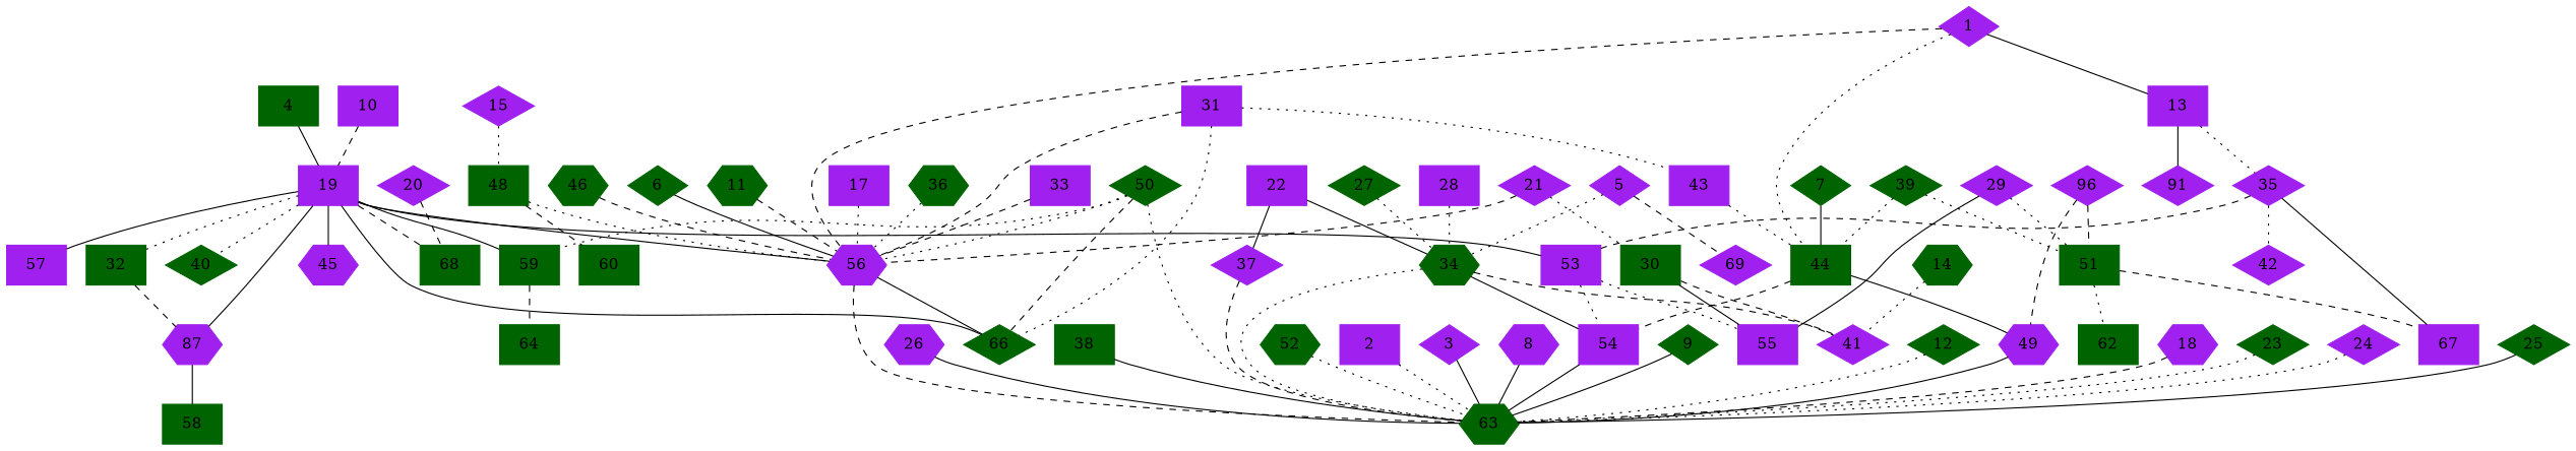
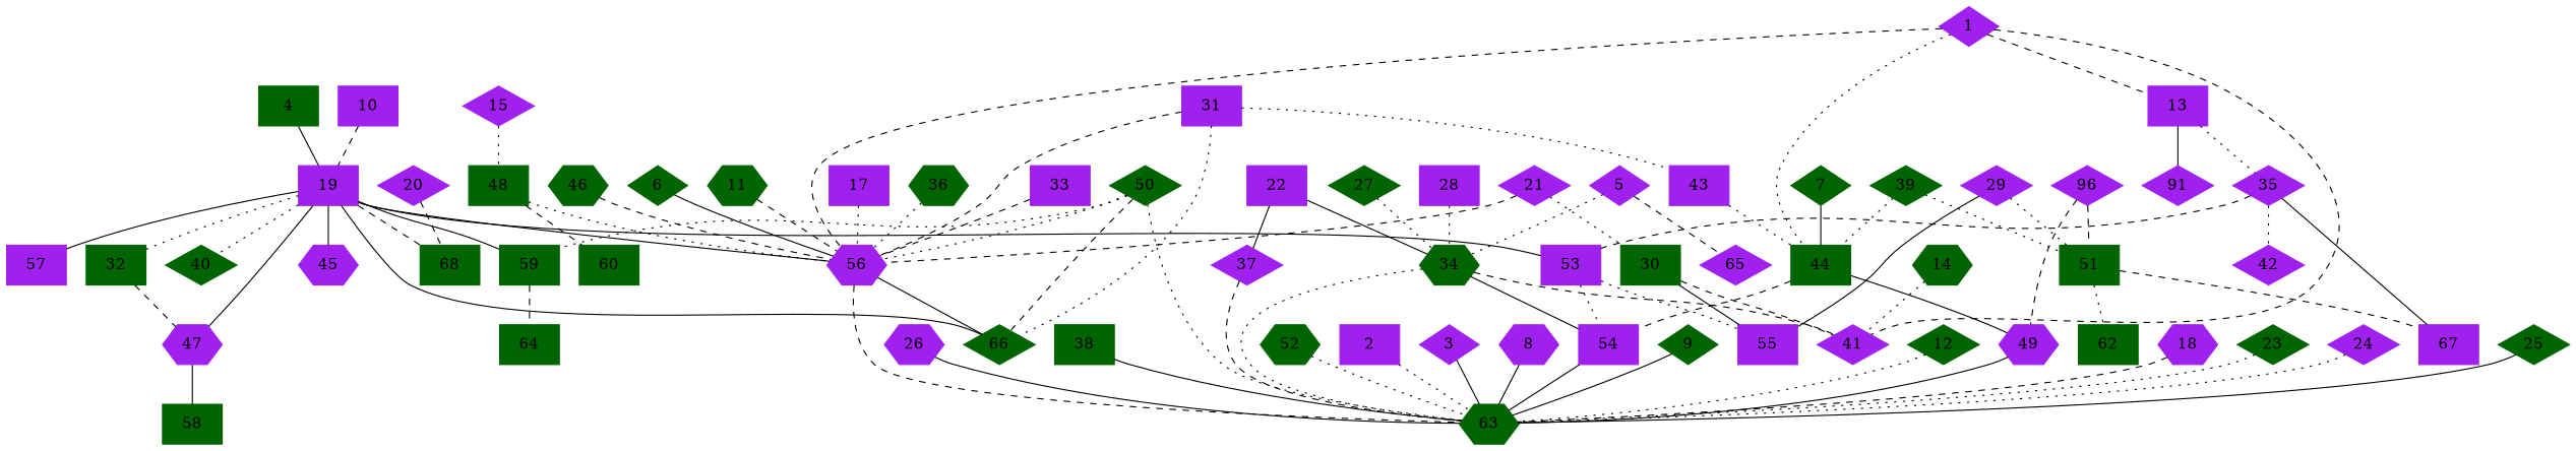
  graph {
    node [color=purple shape=box style=filled]
    edge [style=dotted weight=1.0]
    1 [shape=diamond]
    13
    41 [shape=diamond]
    44 [color=darkgreen]
    56 [shape=hexagon]
    35 [shape=diamond]
    n7 [label=91 shape=diamond]
    49 [shape=hexagon]
    54
    63 [color=darkgreen shape=hexagon]
    66 [color=darkgreen shape=diamond]
    2
    3 [shape=diamond]
    4 [color=darkgreen]
    19
    32 [color=darkgreen]
    40 [color=darkgreen shape=diamond]
    45 [shape=hexagon]
-   47 [shape=hexagon label=87]
+   47 [shape=hexagon]
    53
    57
    59 [color=darkgreen]
    68 [color=darkgreen]
    5 [shape=diamond]
    34 [color=darkgreen shape=hexagon]
-   65 [shape=diamond label=69]
+   65 [shape=diamond]
    6 [color=darkgreen shape=diamond]
    7 [color=darkgreen shape=diamond]
    8 [shape=hexagon]
    9 [color=darkgreen shape=diamond]
    10
    11 [color=darkgreen shape=hexagon]
    12 [color=darkgreen shape=diamond]
    42 [shape=diamond]
    67
    14 [color=darkgreen shape=hexagon]
    15 [shape=diamond]
    48 [color=darkgreen]
    60 [color=darkgreen]
    n40 [label=96 shape=diamond]
    51 [color=darkgreen]
    62 [color=darkgreen]
    17
    18 [shape=hexagon]
    58 [color=darkgreen]
    55
    64 [color=darkgreen]
    20 [shape=diamond]
    21 [shape=diamond]
    30 [color=darkgreen]
    22
    37 [shape=diamond]
    23 [color=darkgreen shape=diamond]
    24 [shape=diamond]
    25 [color=darkgreen shape=diamond]
    26 [shape=hexagon]
    27 [color=darkgreen shape=diamond]
    28
    29 [shape=diamond]
    31
    43
    33
    36 [color=darkgreen shape=hexagon]
    38 [color=darkgreen]
    39 [color=darkgreen shape=diamond]
    46 [color=darkgreen shape=hexagon]
    50 [color=darkgreen shape=diamond]
    52 [color=darkgreen shape=hexagon]
-   1 -- 13 [style=solid]
+   1 -- 13 [style=dashed]
+   1 -- 41 [style=dashed]
    1 -- 44
    1 -- 56 [style=dashed]
    13 -- 35
    13 -- n7 [style=solid]
    44 -- 49 [style=solid]
    44 -- 54 [style=dashed]
    56 -- 63 [style=dashed]
    56 -- 66 [style=solid]
    35 -- 53 [style=dashed]
    35 -- 42
    35 -- 67 [style=solid]
    49 -- 63 [style=solid]
    54 -- 63 [style=solid]
    2 -- 63
    3 -- 63 [style=solid]
    4 -- 19 [style=solid]
    19 -- 56 [style=solid]
    19 -- 66 [style=solid]
    19 -- 32
    19 -- 40
    19 -- 45 [style=solid]
    19 -- 47 [style=solid]
    19 -- 53 [style=solid]
    19 -- 57 [style=solid]
    19 -- 59 [style=solid]
    19 -- 68 [style=dashed weight=2.0]
    32 -- 47 [style=dashed]
    47 -- 58 [style=solid]
    53 -- 54
    53 -- 55
    59 -- 64 [style=dashed]
    5 -- 34
    5 -- 65 [style=dashed]
    34 -- 41 [style=dashed]
    34 -- 54 [style=solid]
    34 -- 63
    6 -- 56 [style=solid]
    7 -- 44 [style=solid]
    8 -- 63 [style=solid]
    9 -- 63 [style=solid]
    10 -- 19 [style=dashed]
    11 -- 56 [style=dashed]
    12 -- 63
    14 -- 41
    15 -- 48
    48 -- 56
    48 -- 60 [style=dashed]
    n40 -- 49 [style=dashed]
    n40 -- 51 [style=dashed]
    51 -- 67 [style=dashed]
    51 -- 62
    17 -- 56
    18 -- 63 [style=dashed]
    20 -- 68 [style=dashed]
    21 -- 56 [style=dashed]
    21 -- 30
    30 -- 41 [style=dashed]
    30 -- 55 [style=solid]
    22 -- 34 [style=solid]
    22 -- 37 [style=solid]
    37 -- 63 [style=dashed]
    23 -- 63
    24 -- 63
    25 -- 63 [style=solid]
    26 -- 63 [style=solid]
    27 -- 34
    28 -- 34
    29 -- 51
    29 -- 55 [style=solid]
    31 -- 56 [style=dashed]
    31 -- 66
    31 -- 43
    43 -- 44
    33 -- 56 [style=dashed]
    36 -- 56
    38 -- 63 [style=solid]
    39 -- 44
    39 -- 51
    46 -- 56 [style=dashed]
    50 -- 56
    50 -- 63
    50 -- 66 [style=dashed]
    50 -- 59
    52 -- 63
  }
